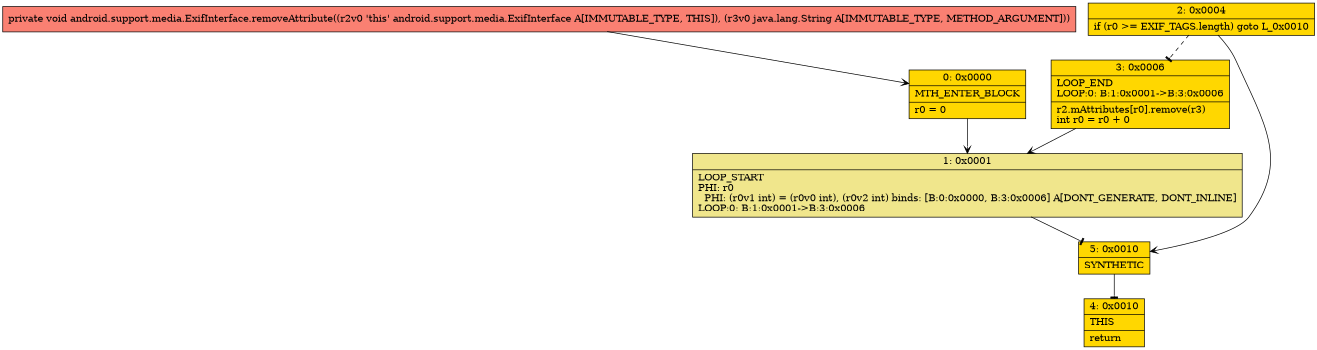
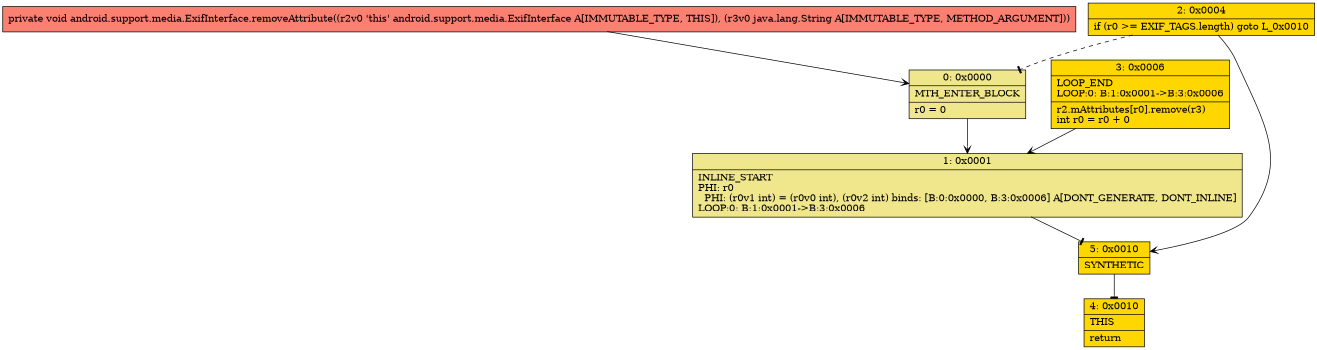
  digraph {
    node [fillcolor=gold shape=record style=filled]
    edge [arrowhead=vee]
-   n1 [label="{0\:\ 0x0000|MTH_ENTER_BLOCK\l|r0 = 0\l}"]
-   n2 [fillcolor=khaki label="{1\:\ 0x0001|LOOP_START\lPHI: r0 \l  PHI: (r0v1 int) = (r0v0 int), (r0v2 int) binds: [B:0:0x0000, B:3:0x0006] A[DONT_GENERATE, DONT_INLINE]\lLOOP:0: B:1:0x0001\-\>B:3:0x0006\l}"]
+   n1 [fillcolor=khaki label="{0\:\ 0x0000|MTH_ENTER_BLOCK\l|r0 = 0\l}"]
+   n2 [fillcolor=khaki label="{1\:\ 0x0001|INLINE_START\lPHI: r0 \l  PHI: (r0v1 int) = (r0v0 int), (r0v2 int) binds: [B:0:0x0000, B:3:0x0006] A[DONT_GENERATE, DONT_INLINE]\lLOOP:0: B:1:0x0001\-\>B:3:0x0006\l}"]
    n3 [label="{5\:\ 0x0010|SYNTHETIC\l}"]
    n4 [label="{2\:\ 0x0004|if (r0 \>= EXIF_TAGS.length) goto L_0x0010\l}"]
    n5 [label="{3\:\ 0x0006|LOOP_END\lLOOP:0: B:1:0x0001\-\>B:3:0x0006\l|r2.mAttributes[r0].remove(r3)\lint r0 = r0 + 0\l}"]
    n6 [label="{4\:\ 0x0010|THIS\l|return\l}"]
    n7 [fillcolor=salmon label="{private void android.support.media.ExifInterface.removeAttribute((r2v0 'this' android.support.media.ExifInterface A[IMMUTABLE_TYPE, THIS]), (r3v0 java.lang.String A[IMMUTABLE_TYPE, METHOD_ARGUMENT])) }"]
    n1 -> n2
    n2 -> n3 [arrowhead=tee]
    n3 -> n6 [arrowhead=tee]
    n4 -> n3
-   n4 -> n5 [arrowhead=tee style=dashed]
+   n4 -> n1 [arrowhead=tee style=dashed]
    n5 -> n2
    n7 -> n1
  }
